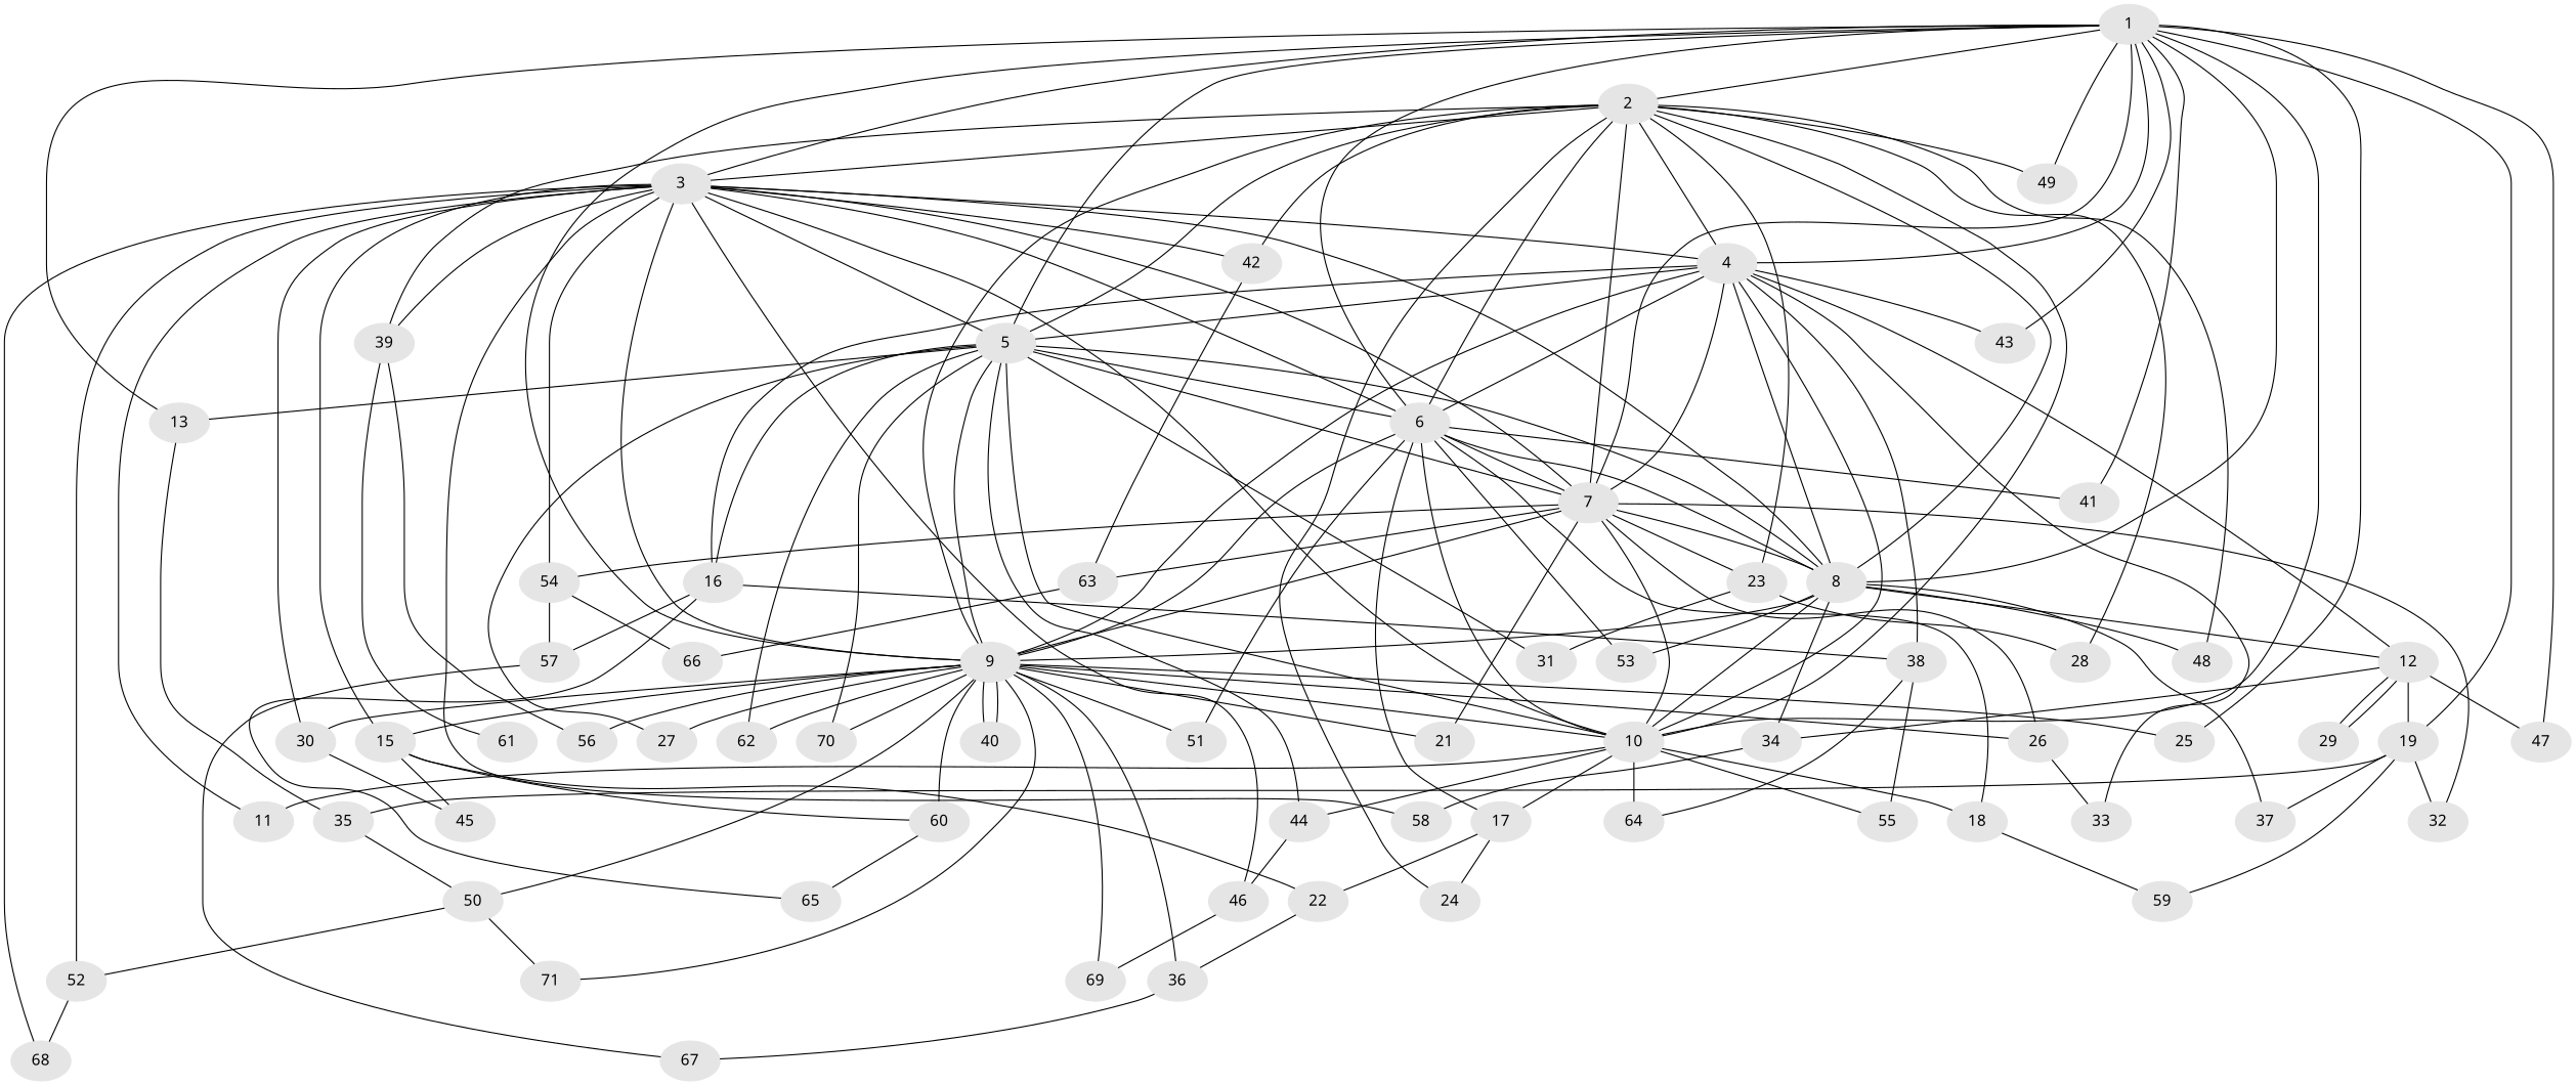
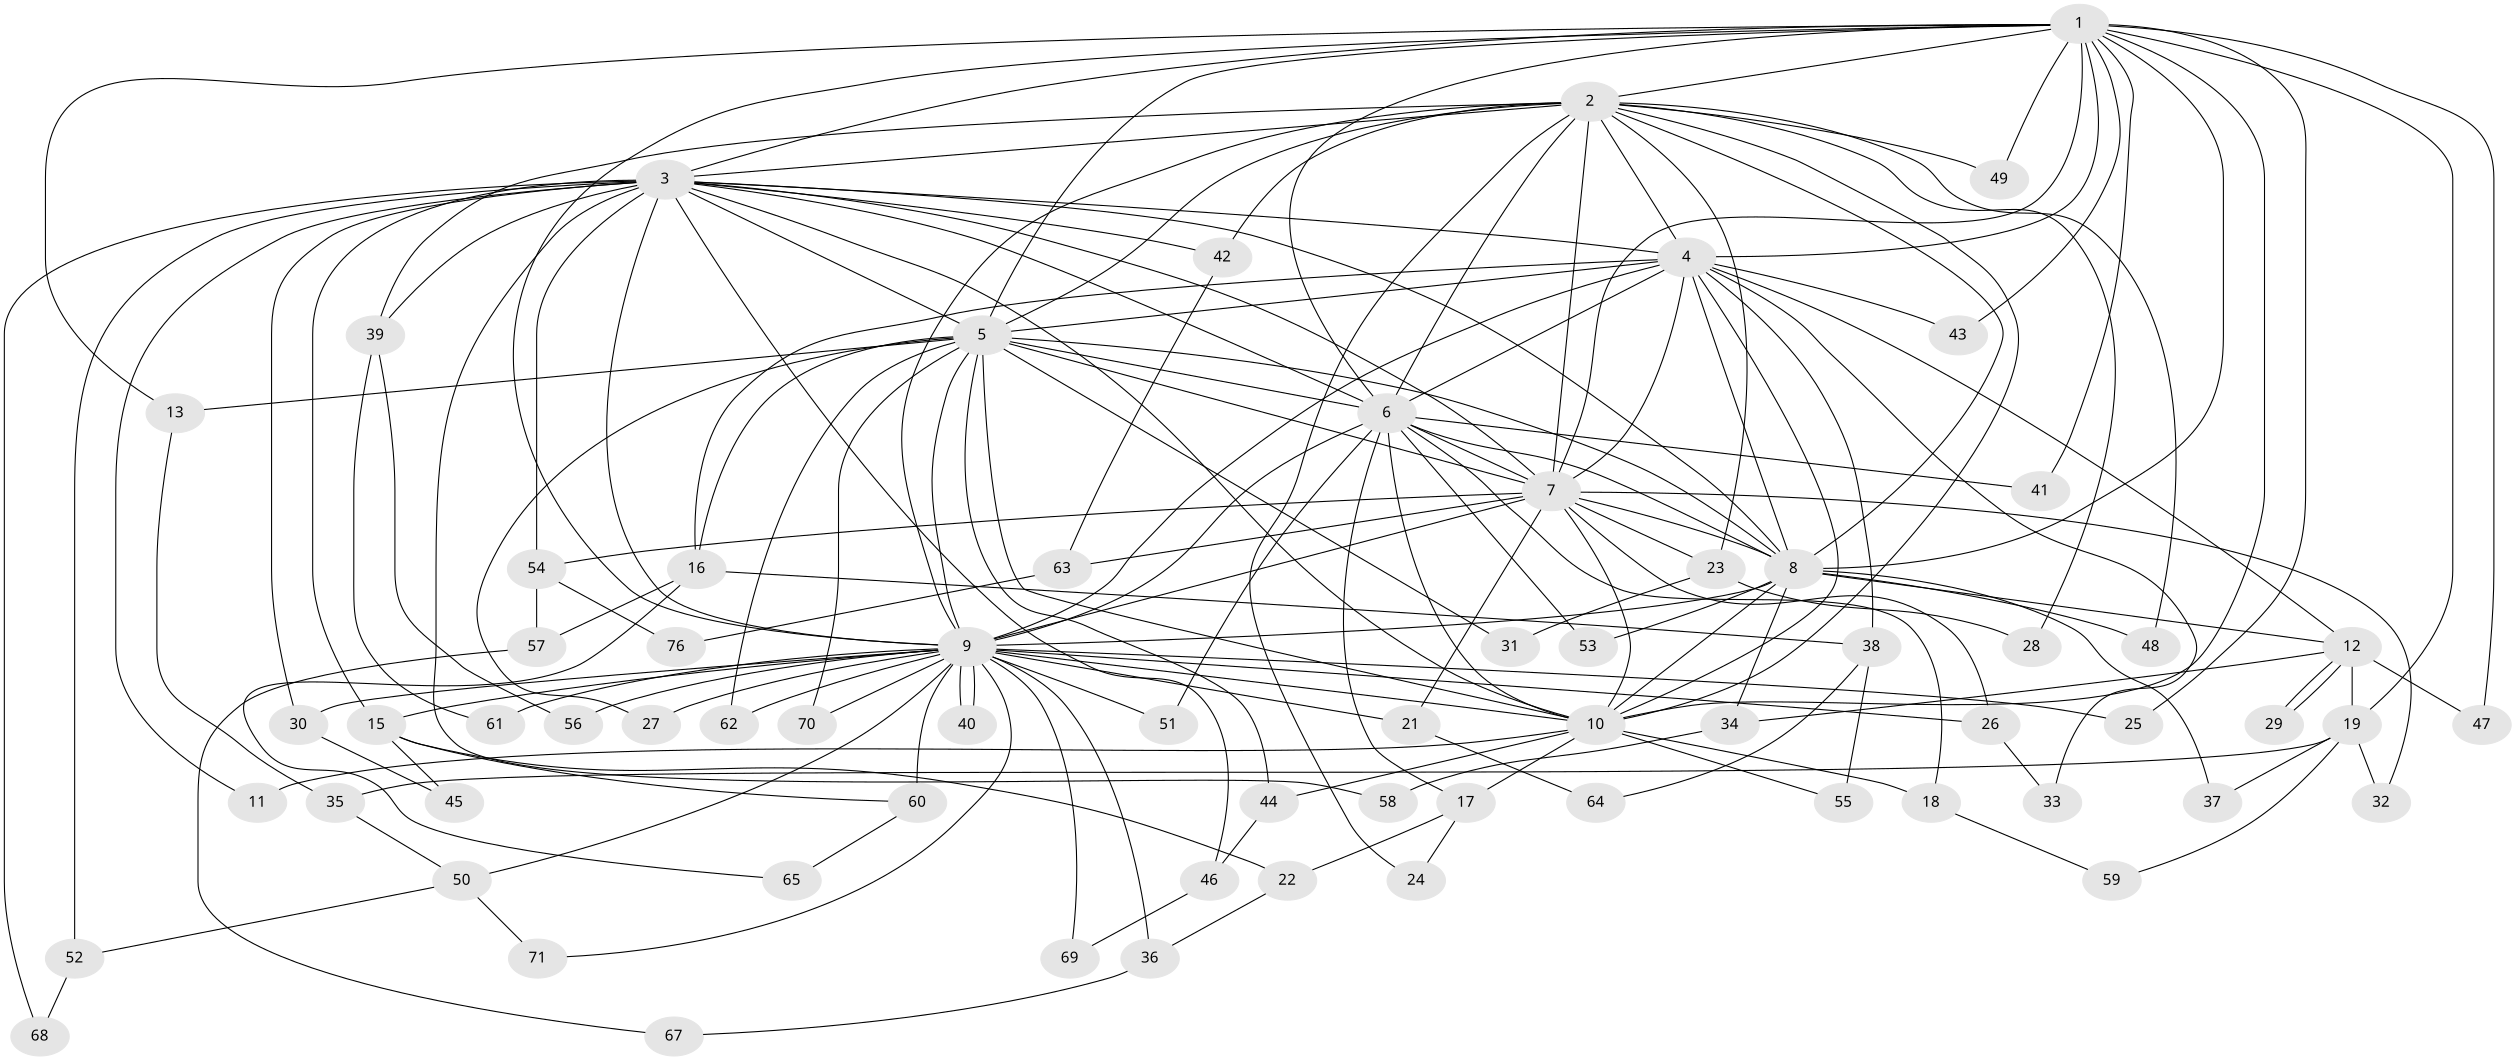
  graph {
    fontname="Noto Sans"
    node [color=gray90 fontname="Noto Sans" style=filled]
    edge [fontname="Noto Sans"]
    1
    2
    3
    4
    5
    6
    7
    8
    9
    10
    13
    19
    25
    41
    43
    47
    49
    23
    24
    28
    39
    42
    48
    11
    15
    30
    46
    52
    54
    58
    68
    12
    16
    33
    38
    27
    31
    44
    62
    70
    17
    18
    51
    53
    21
    26
    32
    63
    34
    37
    36
    40
    50
    56
    60
    61
    69
    71
    55
    35
    59
    22
    45
    57
-   66
+   66 [label=76]
    29
    65
    64
    67
    1 -- 2
    1 -- 3
    1 -- 4
    1 -- 5
    1 -- 6
    1 -- 7
    1 -- 8
    1 -- 9
    1 -- 10
    1 -- 13
    1 -- 19
    1 -- 25
    1 -- 41
    1 -- 43
    1 -- 47
    1 -- 49
    2 -- 3
    2 -- 4
    2 -- 5
    2 -- 6
    2 -- 7
    2 -- 8
    2 -- 9
    2 -- 10
    2 -- 49
    2 -- 23
    2 -- 24
    2 -- 28
    2 -- 39
    2 -- 42
    2 -- 48
    3 -- 4
    3 -- 5
    3 -- 6
    3 -- 7
    3 -- 8
    3 -- 9
    3 -- 10
    3 -- 39
    3 -- 42
    3 -- 11
    3 -- 15
    3 -- 30
    3 -- 46
    3 -- 52
    3 -- 54
    3 -- 58
    3 -- 68
    4 -- 5
    4 -- 6
    4 -- 7
    4 -- 8
    4 -- 9
    4 -- 10
    4 -- 43
    4 -- 12
    4 -- 16
    4 -- 33
    4 -- 38
    5 -- 6
    5 -- 7
    5 -- 8
    5 -- 9
    5 -- 10
    5 -- 13
    5 -- 16
    5 -- 27
    5 -- 31
    5 -- 44
    5 -- 62
    5 -- 70
    6 -- 7
    6 -- 8
    6 -- 9
    6 -- 10
    6 -- 41
    6 -- 17
    6 -- 18
    6 -- 51
    6 -- 53
    7 -- 8
    7 -- 9
    7 -- 10
    7 -- 23
    7 -- 54
    7 -- 21
    7 -- 26
    7 -- 32
    7 -- 63
    8 -- 9
    8 -- 10
    8 -- 48
    8 -- 12
    8 -- 53
    8 -- 34
    8 -- 37
    9 -- 10
    9 -- 25
    9 -- 15
    9 -- 30
    9 -- 27
    9 -- 62
    9 -- 70
    9 -- 51
    9 -- 21
    9 -- 26
    9 -- 36
    9 -- 40
    9 -- 40
    9 -- 50
    9 -- 56
    9 -- 60
+   9 -- 61
    9 -- 69
    9 -- 71
    10 -- 11
    10 -- 44
    10 -- 17
    10 -- 18
    10 -- 55
    13 -- 35
    19 -- 32
    19 -- 37
    19 -- 35
    19 -- 59
    23 -- 28
    23 -- 31
    39 -- 56
    39 -- 61
    42 -- 63
    15 -- 60
    15 -- 22
    15 -- 45
    30 -- 45
    46 -- 69
    52 -- 68
    54 -- 57
    54 -- 66
    12 -- 19
    12 -- 47
    12 -- 34
    12 -- 29
    12 -- 29
    16 -- 38
    16 -- 57
    16 -- 65
    38 -- 55
    38 -- 64
    44 -- 46
    17 -- 24
    17 -- 22
    18 -- 59
-   10 -- 64
+   21 -- 64
    26 -- 33
    63 -- 66
    34 -- 58
    36 -- 67
    50 -- 52
    50 -- 71
    60 -- 65
    35 -- 50
    22 -- 36
    57 -- 67
  }
